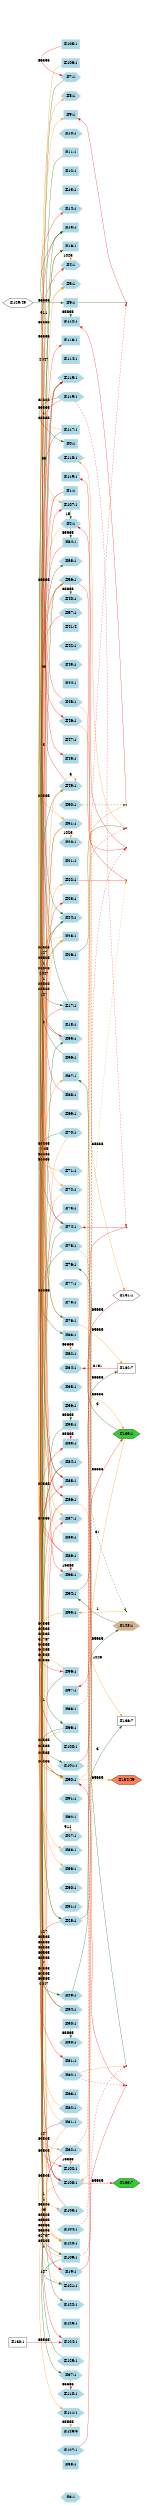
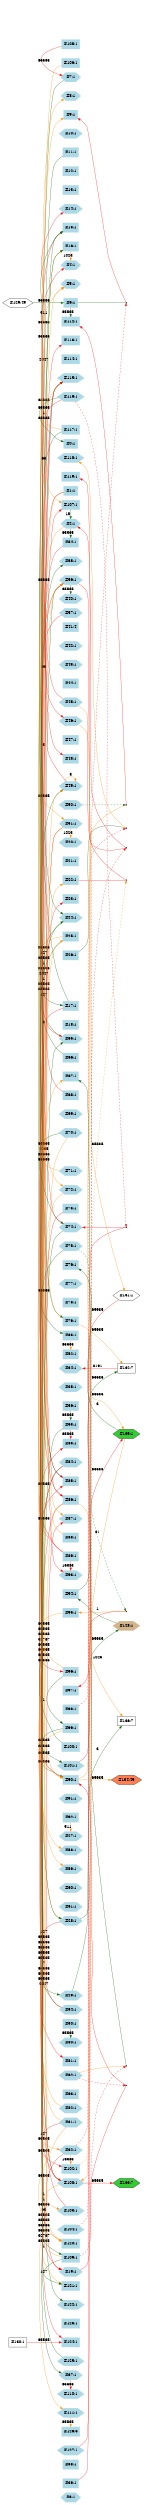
  digraph {
    rankdir=LR
    node [shape=box style=filled color=lightblue]
    edge [style=invis]
    rankInputs [shape=circle style=invisible color=""]
    n2 [label="#0:1"]
    n3 [label="#1:1"]
    n4 [label="#2:1" shape=hexagon]
    n5 [label="#3:1" shape=hexagon]
    n6 [label="#4:1" shape=hexagon]
    n7 [label="#5:1" shape=hexagon]
    n8 [label="#6:1"]
    n9 [label="#7:1" shape=hexagon]
    n10 [label="#8:1" shape=hexagon]
    n11 [label="#9:1"]
    n12 [label="#10:1" shape=hexagon]
    n13 [label="#11:1"]
    n14 [label="#12:1"]
    n15 [label="#13:1"]
    n16 [label="#14:1" shape=hexagon]
    n17 [label="#15:1"]
    n18 [label="#16:1"]
    n19 [label="#17:1"]
    n20 [label="#18:1"]
    n21 [label="#19:1" shape=hexagon]
    n22 [label="#20:1" shape=hexagon]
    n23 [label="#21:1"]
    n24 [label="#22:1"]
    n25 [label="#23:1"]
    n26 [label="#24:1" shape=hexagon]
    n27 [label="#25:1"]
    n28 [label="#26:1"]
    n29 [label="#27:1" shape=hexagon]
    n30 [label="#28:1" shape=hexagon]
    n31 [label="#29:1" shape=hexagon]
    n32 [label="#30:1"]
    n33 [label="#31:1" shape=hexagon]
    n34 [label="#32:1" shape=hexagon]
    n35 [label="#33:1"]
    n36 [label="#34:1" shape=hexagon]
    n37 [label="#35:1" shape=hexagon]
    n38 [label="#36:1"]
    n39 [label="#37:1" shape=hexagon]
    n40 [label="#38:1"]
+   n41 [label="#39:1"]
    n42 [label="#40:1" shape=hexagon]
    n43 [label="#41:4"]
    n44 [label="#42:1" shape=hexagon]
    n45 [label="#43:1" shape=hexagon]
    n46 [label="#44:1"]
    n47 [label="#45:1" shape=hexagon]
    n48 [label="#46:1" shape=hexagon]
    n49 [label="#47:1"]
    n50 [label="#48:1"]
    n51 [label="#49:1" shape=hexagon]
    n52 [label="#50:1" shape=hexagon]
    n53 [label="#51:1" shape=hexagon]
    n54 [label="#52:1"]
    n55 [label="#53:1"]
    n56 [label="#54:1"]
    n57 [label="#55:1" shape=hexagon]
    n58 [label="#56:1" shape=hexagon]
    n59 [label="#57:1" shape=hexagon]
    n60 [label="#58:1" shape=hexagon]
    n61 [label="#59:1" shape=hexagon]
    n62 [label="#60:1" shape=hexagon]
    n63 [label="#61:1" shape=hexagon]
    n64 [label="#62:1" shape=hexagon]
    n65 [label="#63:1"]
    n66 [label="#64:1" shape=hexagon]
    n67 [label="#65:1" shape=hexagon]
    n68 [label="#66:1"]
    n69 [label="#67:1"]
    n70 [label="#68:1"]
    n71 [label="#69:1" shape=hexagon]
    n72 [label="#70:1" shape=hexagon]
    n73 [label="#71:1" shape=hexagon]
    n74 [label="#72:1" shape=hexagon]
    n75 [label="#73:1"]
    n76 [label="#74:1" shape=hexagon]
    n77 [label="#75:1" shape=hexagon]
    n78 [label="#76:1"]
    n79 [label="#77:1" shape=hexagon]
    n80 [label="#78:1"]
    n81 [label="#79:1"]
    n82 [label="#80:1" shape=hexagon]
    n83 [label="#81:1"]
    n84 [label="#82:1" shape=hexagon]
    n85 [label="#83:1"]
    n86 [label="#84:1" shape=hexagon]
    n87 [label="#85:1"]
    n88 [label="#86:1"]
    n89 [label="#87:1" shape=hexagon]
    n90 [label="#88:1"]
    n91 [label="#89:1"]
    n92 [label="#90:1"]
    n93 [label="#91:1" shape=hexagon]
    n94 [label="#92:1"]
    n95 [label="#93:1" shape=hexagon]
    n96 [label="#94:1"]
    n97 [label="#95:1"]
    n98 [label="#96:1"]
    n99 [label="#97:1"]
    n100 [label="#98:1"]
    n101 [label="#99:1"]
    n102 [label="#100:1"]
    n103 [label="#101:1" shape=hexagon]
    n104 [label="#102:1"]
    n105 [label="#103:1" shape=hexagon]
    n106 [label="#104:1" shape=hexagon]
    n107 [label="#105:1"]
    n108 [label="#106:1"]
    n109 [label="#107:1"]
    n110 [label="#108:1" shape=hexagon]
    n111 [label="#109:1"]
    n112 [label="#110:1" shape=hexagon]
    n113 [label="#111:1" shape=hexagon]
    n114 [label="#112:1"]
    n115 [label="#113:1"]
    n116 [label="#114:1"]
    n117 [label="#115:1" shape=hexagon]
    n118 [label="#116:1" shape=hexagon]
    n119 [label="#117:1"]
    n120 [label="#118:1" shape=hexagon]
    n121 [label="#119:1"]
    n122 [label="#120:1"]
    n123 [label="#121:1"]
    n124 [label="#122:1" shape=hexagon]
    n125 [label="#123:1"]
    n126 [label="#124:1"]
    n127 [label="#125:1" shape=hexagon]
    n128 [label="#126:5"]
    n129 [label="#127:1" shape=hexagon]
    rankOutputs [shape=circle style=invisible color=""]
    n131 [color=tan label="#128:1" shape=hexagon]
    139 [shape=point style="" color=""]
    145 [shape=point style="" color=""]
    143 [shape=point style="" color=""]
    138 [shape=point style="" color=""]
    n136 [label="#136:7" style="" color=""]
    140 [shape=point style="" color=""]
    n138 [label="#131:1" shape=hexagon style="" color=""]
    n139 [fillcolor=limegreen label="#135:1" shape=hexagon color=""]
    146 [shape=point style="" color=""]
    144 [shape=point style="" color=""]
    141 [shape=point style="" color=""]
    n143 [label="#132:7" style="" color=""]
    n144 [fillcolor=coral label="#134:49" shape=hexagon color=""]
    n145 [fillcolor=limegreen label="#133:7" shape=hexagon color=""]
    142 [shape=point style="" color=""]
    n147 [label="#129:49" shape=hexagon style="" color=""]
    n148 [label="#130:1" style="" color=""]
    subgraph sub_1 {
      rank=same
      rankInputs
      n2
      n3
      n4
      n5
      n6
      n7
      n8
      n9
      n10
      n11
      n12
      n13
      n14
      n15
      n16
      n17
      n18
      n19
      n20
      n21
      n22
      n23
      n24
      n25
      n26
      n27
      n28
      n29
      n30
      n31
      n32
      n33
      n34
      n35
      n36
      n37
      n38
      n39
      n40
+     n41
      n42
      n43
      n44
      n45
      n46
      n47
      n48
      n49
      n50
      n51
      n52
      n53
      n54
      n55
      n56
      n57
      n58
      n59
      n60
      n61
      n62
      n63
      n64
      n65
      n66
      n67
      n68
      n69
      n70
      n71
      n72
      n73
      n74
      n75
      n76
      n77
      n78
      n79
      n80
      n81
      n82
      n83
      n84
      n85
      n86
      n87
      n88
      n89
      n90
      n91
      n92
      n93
      n94
      n95
      n96
      n97
      n98
      n99
      n100
      n101
      n102
      n103
      n104
      n105
      n106
      n107
      n108
      n109
      n110
      n111
      n112
      n113
      n114
      n115
      n116
      n117
      n118
      n119
      n120
      n121
      n122
      n123
      n124
      n125
      n126
      n127
      n128
      n129
    }
    subgraph sub_2 {
      rank=same
      rankOutputs
      n131
    }
    rankInputs -> n2
    rankInputs -> rankOutputs [color=invis style=""]
    n2 -> n3
    n3 -> n4
    n3 -> n34 [color=darkorange label=65535 style=""]
    n3 -> n87 [color=red label=4095 style=""]
    n4 -> n5
    n4 -> n56 [color=darkgreen label=65535 style=""]
    n4 -> n74 [color=darkorange label=65535 style=""]
    n5 -> n6
    n6 -> n7
    n7 -> n8
    n8 -> n9
    n8 -> n114 [color=darkgreen label=65535 style=""]
    n8 -> 139 [color=darkgreen dir=none style=""]
    n9 -> n10
    n9 -> n39 [color=darkgreen label=65535 style=""]
    n10 -> n11
    n11 -> n12
    n12 -> n13
    n13 -> n14
    n13 -> n124 [color=darkgreen label=65535 style=""]
    n14 -> n15
    n15 -> n16
    n16 -> n17
    n17 -> n18
    n17 -> n95 [color=red label=65535 style=""]
    n18 -> n6 [color=darkorange label=1023 style=""]
    n18 -> n19
    n19 -> n17 [color=darkgreen label=65535 style=""]
    n19 -> n20
    n19 -> n67 [color=red label=3 style=""]
    n20 -> n21
    n21 -> n22
    n21 -> 145 [color=red dir=none style=""]
    n22 -> n23
    n23 -> n24
    n24 -> n25
    n24 -> 143 [color=red dir=none style=""]
    n25 -> n26
    n26 -> n27
    n26 -> n81 [color=darkgreen label=127 style=""]
    n27 -> n19 [color=darkgreen label=127 style=""]
    n27 -> n28
    n27 -> n89 [color=darkorange label=65535 style=""]
    n28 -> n29
    n28 -> 138 [color=darkgreen dir=none style=""]
    n29 -> n30
    n30 -> n21 [color=red label=127 style=""]
    n30 -> n27 [color=darkorange label=65535 style=""]
    n30 -> n31
    n30 -> n131 [color=darkgreen label=65535 style=""]
    n31 -> n32
    n31 -> n136 [color=darkgreen label=3 style=""]
    n32 -> n33
    n32 -> n82 [color=darkgreen label=65535 style=""]
    n33 -> n18 [color=darkorange label=65535 style=""]
    n33 -> n34
    n33 -> n110 [color=red label=127 style=""]
    n33 -> n122 [color=darkorange label=65535 style=""]
    n34 -> n21 [color=red label=63 style=""]
    n34 -> n35
    n34 -> n104 [color=darkorange label=16383 style=""]
    n34 -> 138 [color=red style=dashed]
    n35 -> n36
    n35 -> n54 [color=darkorange label=65535 style=""]
    n36 -> n37
    n37 -> n38
    n38 -> n39
    n38 -> n55 [color=darkgreen label=65535 style=""]
    n39 -> n40
    n39 -> n112 [color=red label=65535 style=""]
+   n40 -> n41
+   n41 -> n42
+   n41 -> 140 [color=red dir=none style=""]
    n42 -> n43
    n43 -> n44
    n44 -> n45
    n45 -> n46
    n46 -> n47
    n47 -> n16 [color=red label=511 style=""]
    n47 -> n48
    n47 -> n138 [color=darkorange label=65535 style=""]
    n48 -> n49
    n48 -> n139 [color=darkorange label=65535 style=""]
    n49 -> n50
    n50 -> n51
    n51 -> n51 [color=darkorange label=3 style=""]
    n51 -> n52
    n51 -> n58 [color=red label=3 style=""]
    n52 -> n53
    n52 -> 146 [color=darkgreen style=dashed]
    n53 -> n22 [color=darkorange label=1023 style=""]
    n53 -> n54
    n53 -> n104 [color=red label=65535 style=""]
    n53 -> n113 [color=darkorange label=65535 style=""]
    n54 -> n55
    n55 -> n56
    n55 -> n85 [color=red label=65535 style=""]
    n55 -> n111 [color=darkgreen label=32767 style=""]
    n56 -> n57
    n56 -> n88 [color=red label=1 style=""]
    n57 -> n58
    n58 -> n42 [color=darkgreen label=65535 style=""]
    n58 -> n53 [color=darkorange label=65535 style=""]
    n58 -> n59
    n58 -> n92 [color=darkgreen label=65535 style=""]
    n58 -> 144 [color=red dir=none style=""]
    n59 -> n48 [color=red label=63 style=""]
    n59 -> n60
    n60 -> n61
    n61 -> n62
    n62 -> n63
    n63 -> n64
    n64 -> n65
    n64 -> 145 [color=red style=dashed]
    n64 -> 141 [color=darkorange dir=none style=""]
    n65 -> n66
    n66 -> n18 [color=darkgreen label=65535 style=""]
    n66 -> n67
    n66 -> n89 [color=red label=7 style=""]
    n67 -> n51 [color=darkgreen label=65535 style=""]
    n67 -> n68
    n68 -> n57 [color=darkgreen label=65535 style=""]
    n68 -> n69
    n69 -> n70
    n70 -> n71
    n70 -> n117 [color=red label=1 style=""]
    n71 -> n72
    n72 -> n73
    n72 -> n76 [color=darkgreen label=65535 style=""]
    n72 -> n123 [color=darkorange label=65535 style=""]
    n73 -> n58 [color=darkorange label=65535 style=""]
    n73 -> n74
    n74 -> n75
    n74 -> n92 [color=darkorange label=32767 style=""]
    n75 -> n76
    n75 -> n126 [color=red label=65535 style=""]
    n76 -> n6 [color=red label=2047 style=""]
    n76 -> n31 [color=darkgreen label=2047 style=""]
    n76 -> n77
    n77 -> n35 [color=darkgreen label=65535 style=""]
    n77 -> n78
    n77 -> 140 [color=darkgreen style=dashed]
    n78 -> n79
    n79 -> n80
    n80 -> n81
    n81 -> n7 [color=darkorange label=65535 style=""]
    n81 -> n82
    n81 -> n143 [color=darkorange label=65535 style=""]
    n82 -> n83
    n83 -> n84
    n84 -> n7 [color=darkorange label=65535 style=""]
    n84 -> n85
    n85 -> n86
    n86 -> n30 [color=darkgreen label=65535 style=""]
    n86 -> n87
    n86 -> n98 [color=red label=65535 style=""]
    n87 -> n26 [color=darkgreen label=65535 style=""]
    n87 -> n88
    n88 -> n83 [color=red label=65535 style=""]
    n88 -> n89
    n88 -> n105 [color=darkorange label=1 style=""]
    n88 -> n115 [color=red label=2047 style=""]
    n88 -> n136 [color=darkorange label=1023 style=""]
    n89 -> n90
    n90 -> n11 [color=darkorange label=65535 style=""]
    n90 -> n91
    n91 -> n85 [color=red label=65535 style=""]
    n91 -> n87 [color=red label=65535 style=""]
    n91 -> n92
    n91 -> n95 [color=red label=16383 style=""]
    n92 -> n25 [color=red label=65535 style=""]
    n92 -> n93
    n92 -> 146 [color=darkorange dir=none style=""]
    n92 -> n144 [color=darkorange label=65535 style=""]
    n93 -> n94
    n94 -> n29 [color=darkorange label=511 style=""]
    n94 -> n95
    n95 -> n96
    n96 -> n97
    n96 -> n143 [color=darkgreen label=65535 style=""]
    n97 -> n60 [color=darkorange label=65535 style=""]
    n97 -> n98
    n98 -> n69 [color=darkorange label=65535 style=""]
    n98 -> n99
    n98 -> n101 [color=darkgreen label=1 style=""]
    n99 -> n100
    n100 -> n101
    n100 -> 139 [color=red style=dashed]
    n101 -> n92 [color=darkorange label=65535 style=""]
    n101 -> n102
    n101 -> n103 [color=darkgreen label=65535 style=""]
    n102 -> n103
    n102 -> n117 [color=darkgreen label=65535 style=""]
    n103 -> n104
    n103 -> n139 [color=red label=65535 style=""]
    n104 -> n105
    n104 -> 143 [color=darkorange style=dashed]
    n105 -> n106
    n105 -> n109 [color=red label=65535 style=""]
    n106 -> n107
    n106 -> 144 [color=red style=dashed]
    n107 -> n9 [color=red label=65535 style=""]
    n107 -> n108
    n108 -> n61 [color=darkorange label=65535 style=""]
    n108 -> n109
    n109 -> n4 [color=darkgreen label=15 style=""]
    n109 -> n110
    n110 -> n17 [color=darkgreen label=65535 style=""]
    n110 -> n111
    n110 -> n117 [color=red label=65535 style=""]
    n110 -> n122 [color=darkorange label=1 style=""]
    n110 -> n145 [color=red label=65535 style=""]
    n111 -> n24 [color=darkorange label=1 style=""]
    n111 -> n112
    n111 -> n123 [color=darkgreen label=127 style=""]
    n111 -> 141 [color=red style=dashed]
    n112 -> n113
    n113 -> n114
    n113 -> n128 [color=darkorange label=65535 style=""]
    n114 -> n115
    n115 -> n116
    n116 -> n117
    n117 -> n109 [color=darkorange label=63 style=""]
    n117 -> n118
    n118 -> n2 [color=darkgreen label=65535 style=""]
    n118 -> n50 [color=red label=1 style=""]
    n118 -> n119
    n118 -> 142 [color=red style=dashed]
    n119 -> n10 [color=darkorange label=65535 style=""]
    n119 -> n26 [color=darkgreen label=65535 style=""]
    n119 -> n120
    n120 -> n121
    n121 -> n122
    n122 -> n51 [color=darkorange label=65535 style=""]
    n122 -> n123
    n123 -> n124
    n124 -> n125
    n125 -> n126
    n126 -> n127
    n127 -> n67 [color=darkgreen label=65535 style=""]
    n127 -> n128
    n128 -> n129
    n129 -> 142 [color=red dir=none style=""]
    rankOutputs -> n131
    n131 -> n96 [color=darkgreen label=1 style=""]
    139 -> n11 [color=red style=""]
    145 -> n92 [color=red style=""]
    143 -> n4 [color=red style=""]
    138 -> n120 [color=darkorange style=""]
    140 -> n97 [color=darkorange style=""]
    n138 -> n99 [color=red label=65535 style=""]
    n139 -> n78 [color=darkgreen label=3 style=""]
    n139 -> n110 [color=darkorange label=31 style=""]
    146 -> n114 [color=red style=""]
    144 -> n121 [color=red style=""]
    141 -> n69 [color=darkgreen style=""]
    n143 -> n36 [color=red label=8191 style=""]
    142 -> n76 [color=red style=""]
    n147 -> n8 [color=darkgreen label=65535 style=""]
    n148 -> n126 [color=red label=65535 style=""]
  }
